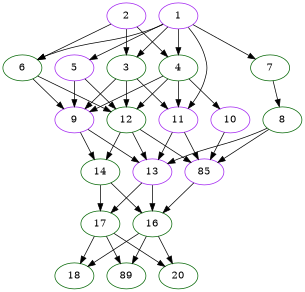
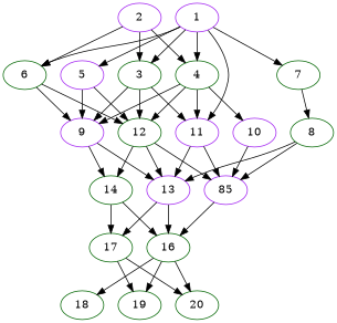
  digraph {
    node [alpha=0.01 color=darkgreen]
    1 [alpha=0.10 color=purple expect_size=36308992]
    3 [alpha=0.19 expect_size=8684544]
    4 [alpha=0.03 expect_size=51991552]
    5 [alpha=0.03 color=purple expect_size=9274368]
    6 [expect_size=16653312]
    7 [alpha=0.12 expect_size=31438848]
    11 [alpha=0.13 color=purple expect_size=25437184]
    9 [alpha=0.04 color=purple expect_size=9626624]
    12 [alpha=0.11 expect_size=49947648]
    10 [alpha=0.08 color=purple expect_size=5666816]
    8 [alpha=0.08 expect_size=31554560]
    13 [color=purple expect_size=37430272]
    14 [alpha=0.13 expect_size=35505152]
    n14 [alpha=0.15 color=purple expect_size=43110400 label=85]
    2 [alpha=0.15 color=purple expect_size=39742464]
    16 [alpha=0.00 expect_size=49660928]
    17 [alpha=0.20 expect_size=5538816]
    18 [alpha=0.20 expect_size=32945152]
-   19 [expect_size=50880512 label=89]
+   19 [expect_size=50880512]
    20 [alpha=0.11 expect_size=14158848]
    1 -> 3
    1 -> 4
    1 -> 5
    1 -> 6
    1 -> 7
    1 -> 11
    3 -> 11
    3 -> 9
    3 -> 12
    4 -> 11
    4 -> 9
    4 -> 12
    4 -> 10
    5 -> 9
    5 -> 12
    6 -> 9
    6 -> 12
    7 -> 8
    11 -> 13
    11 -> n14
    9 -> 13
    9 -> 14
    12 -> 13
    12 -> 14
    12 -> n14
    10 -> n14
    8 -> 13
    8 -> n14
    13 -> 16
    13 -> 17
    14 -> 16
    14 -> 17
    n14 -> 16
    2 -> 3
    2 -> 4
    2 -> 6
    16 -> 18
    16 -> 19
    16 -> 20
-   17 -> 18
    17 -> 19
    17 -> 20
  }
